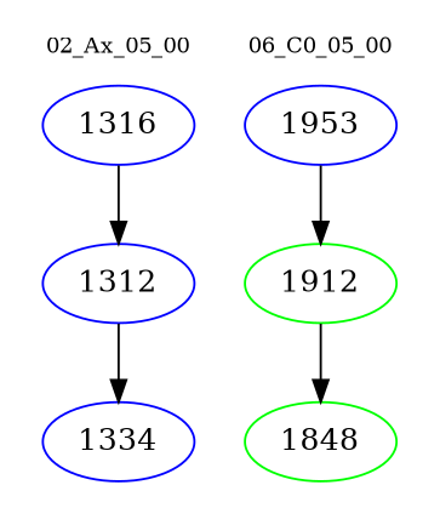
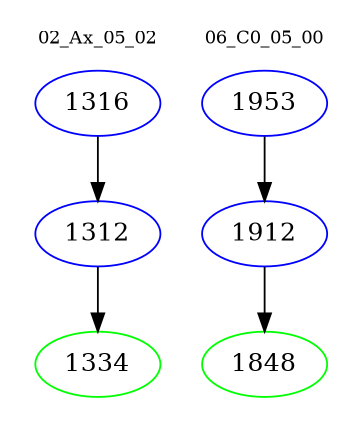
  digraph {
    node [color=blue]
    edge [color=black]
    n1 [label=1316]
    n2 [label=1312]
-   n3 [label=1334]
+   n3 [color=green label=1334]
    n4 [label=1953]
-   n5 [color=green label=1912]
+   n5 [label=1912]
    n6 [color=green label=1848]
    subgraph cluster_1 {
      color=white
      fontsize=10
-     label="02_Ax_05_00"
+     label="02_Ax_05_02"
      n1
      n2
      n3
    }
    subgraph cluster_2 {
      color=white
      fontsize=10
      label="06_C0_05_00"
      n4
      n5
      n6
    }
    n1 -> n2
    n2 -> n3
    n4 -> n5
    n5 -> n6
  }
